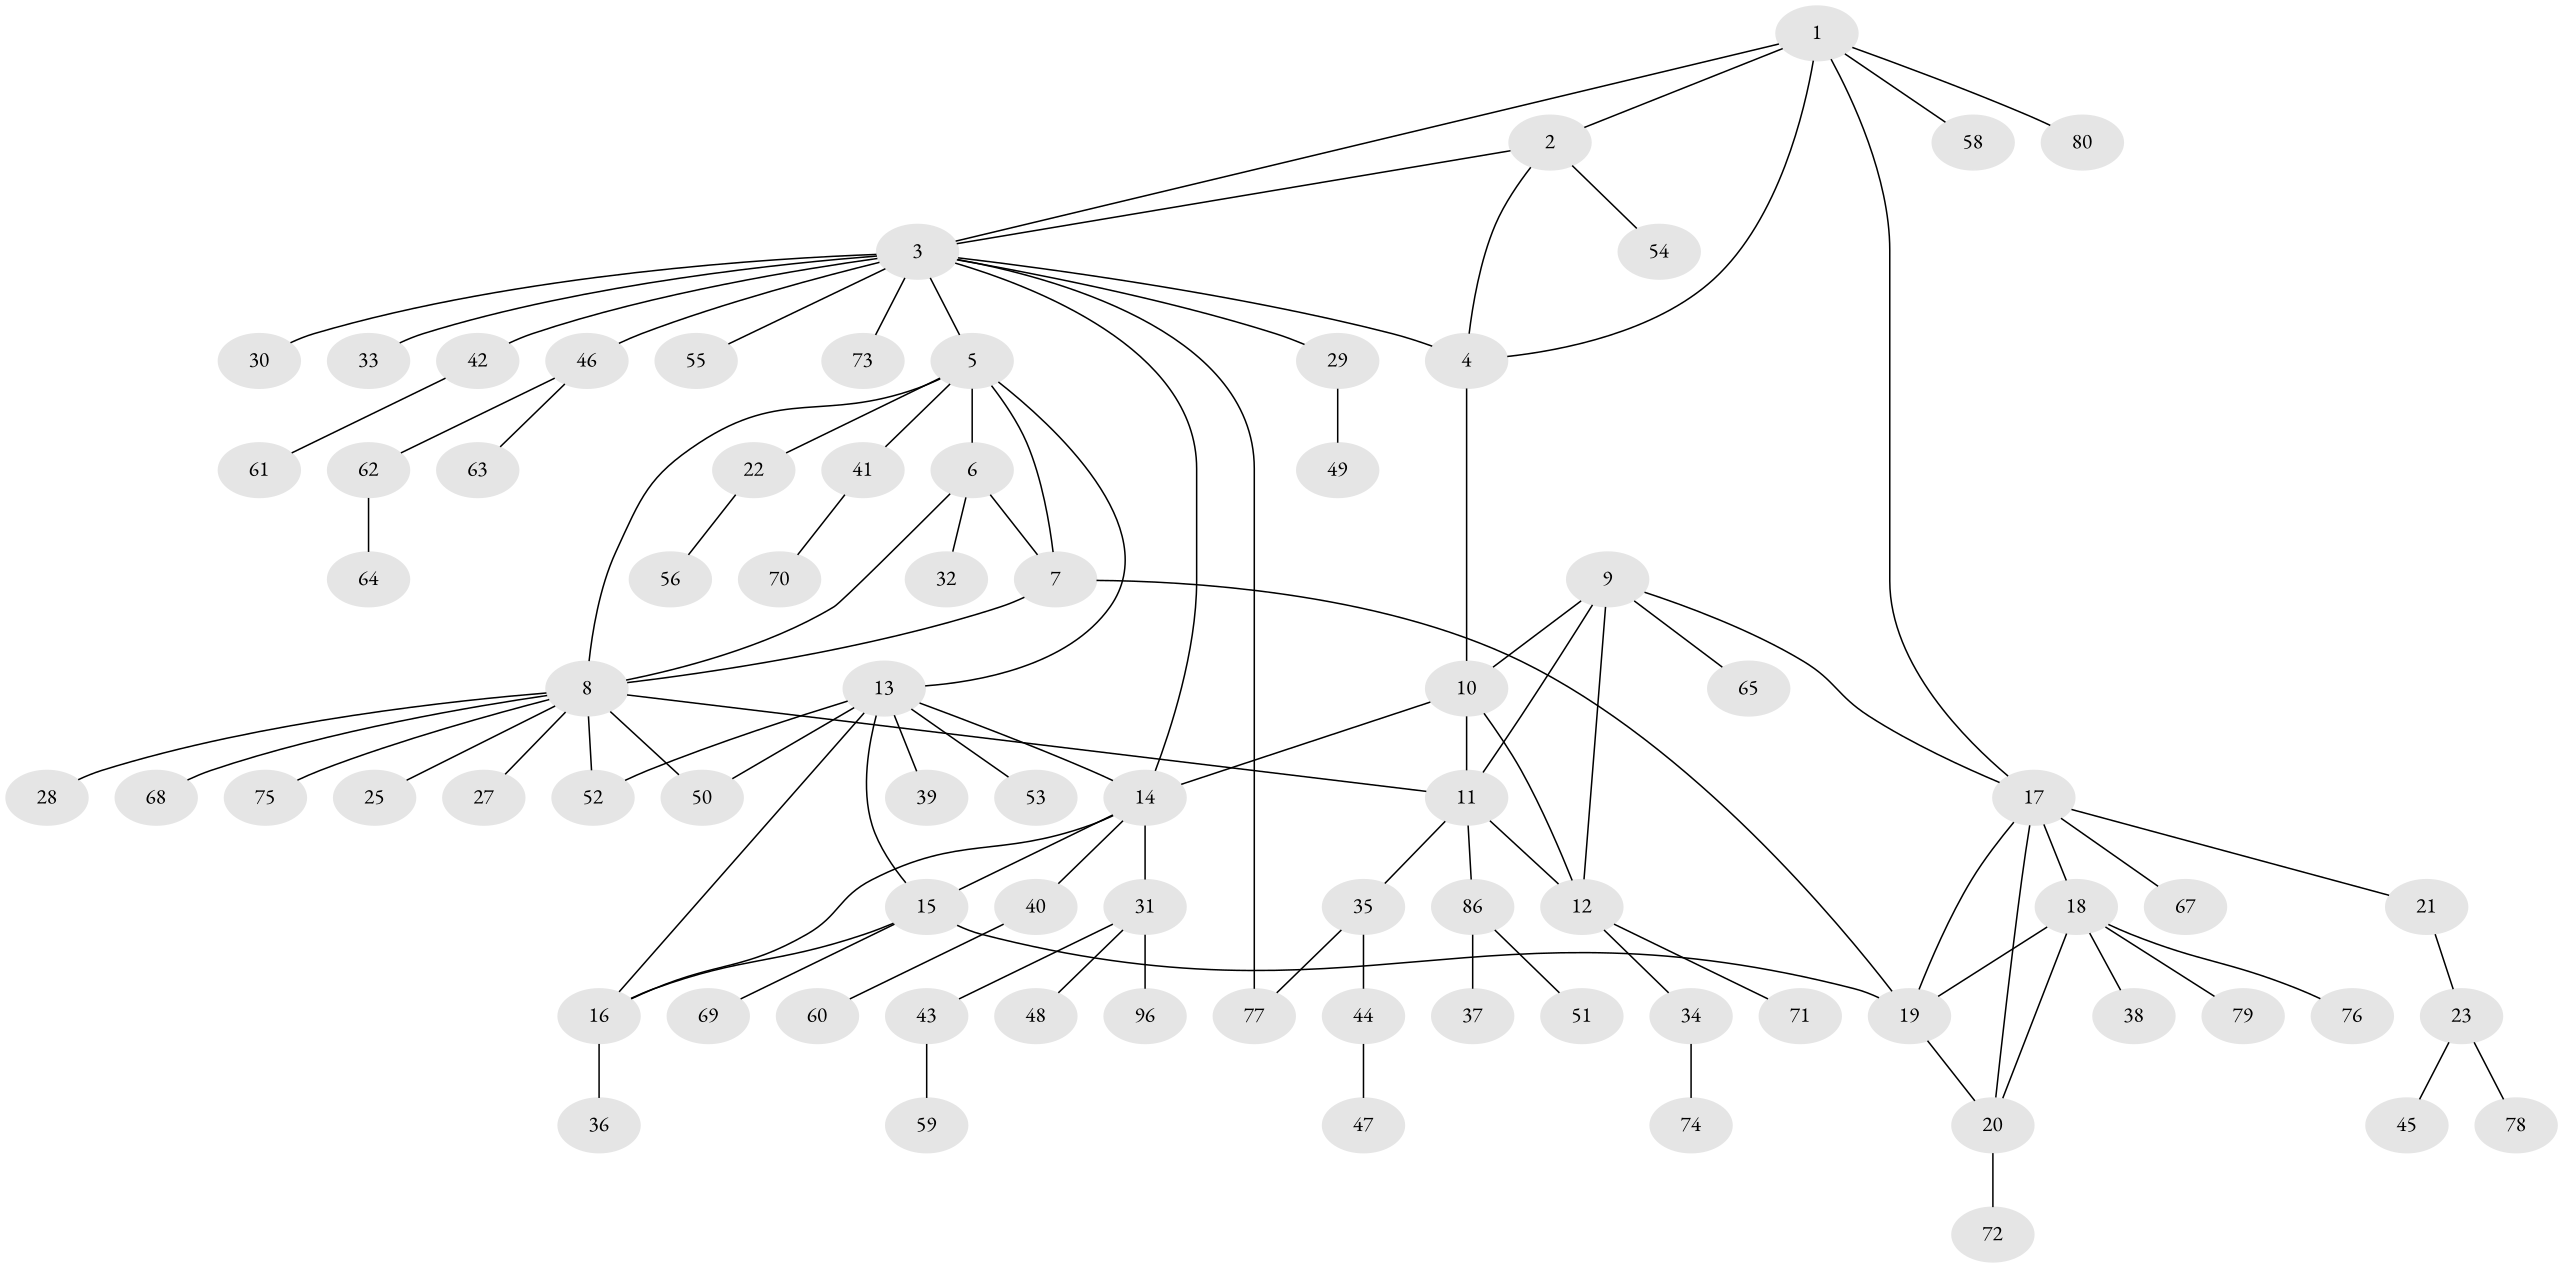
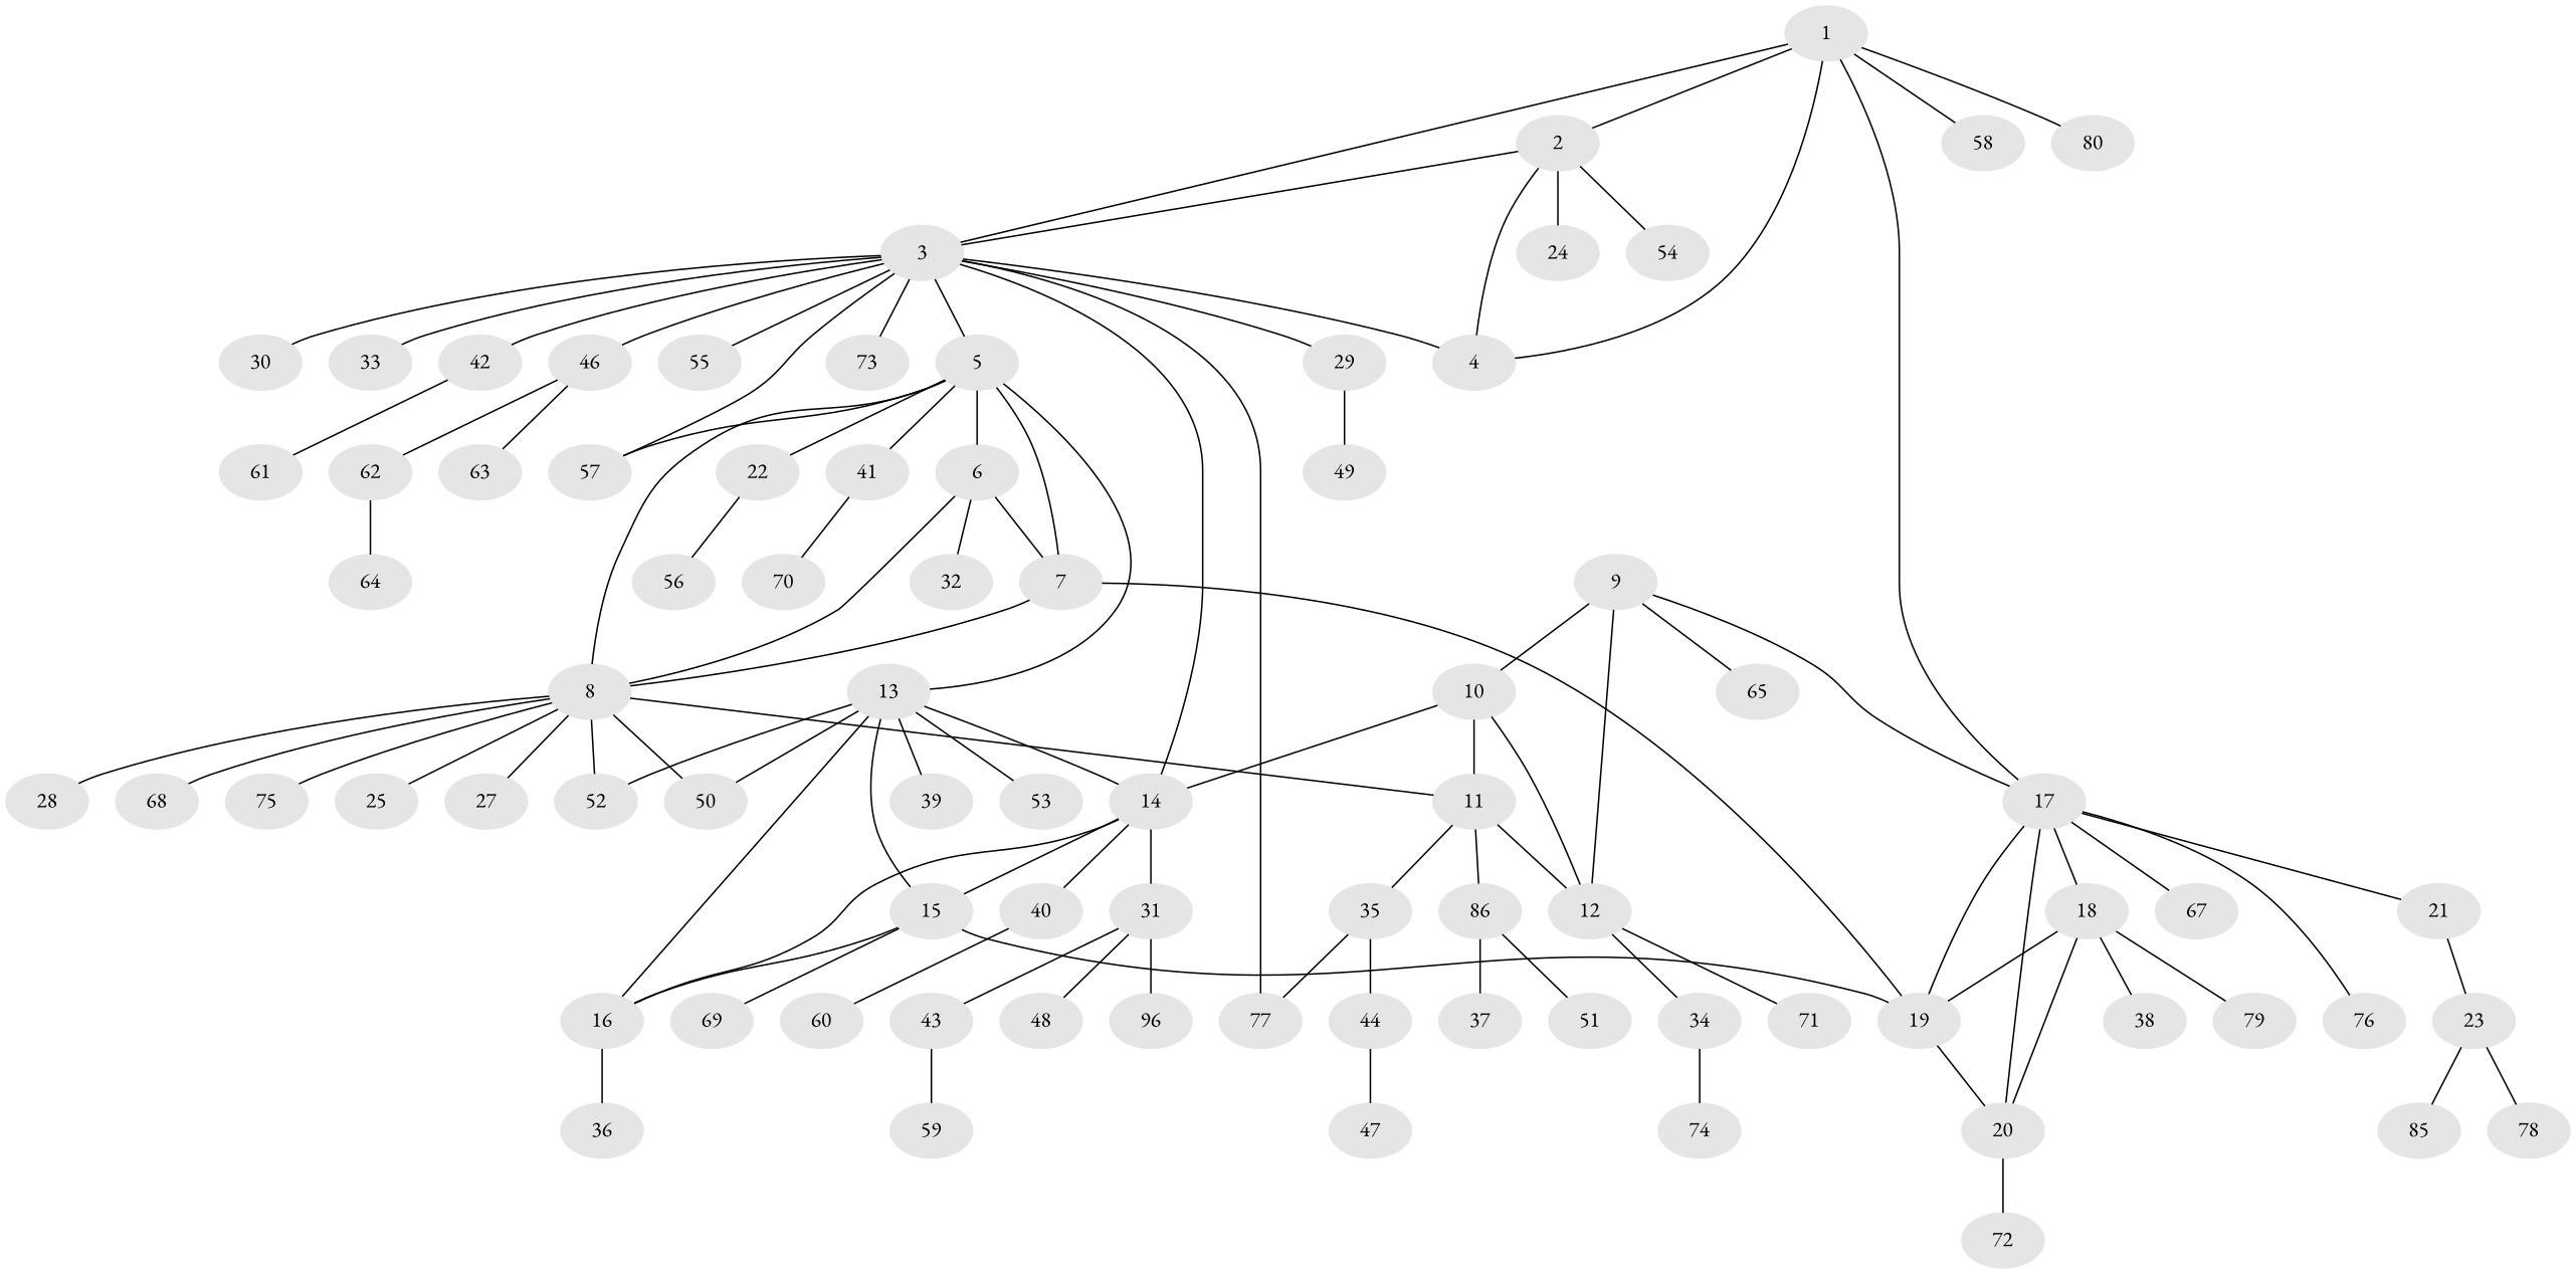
  graph {
    fontname="EB Garamond"
    node [color=gray90 fontname="EB Garamond" style=filled]
    edge [fontname="EB Garamond"]
    1
    2
    3
    4
    17
    58
    80
+   24
    54
    5
    14
    29
    30
    33
    42
    46
    55
+   57
    73
    77
    10
    19
    18
    20
    21
    67
    6
    7
    8
    13
    22
    41
    15
    16
    31
    40
    49
    61
    62
    63
    11
    12
    32
    25
    27
    28
    50
    52
    68
    75
    39
    53
    56
    70
    n55 [label=86]
    35
    9
    65
    34
    71
    37
    51
    44
    74
    69
    36
    43
    48
    n69 [label=96]
    38
    76
    79
    72
    23
-   45
+   45 [label=85]
    78
    60
    59
    47
    64
    1 -- 2
    1 -- 3
    1 -- 4
    1 -- 17
    1 -- 58
    1 -- 80
    2 -- 3
    2 -- 4
+   2 -- 24
    2 -- 54
    3 -- 4
    3 -- 5
    3 -- 14
    3 -- 29
    3 -- 30
    3 -- 33
    3 -- 42
    3 -- 46
    3 -- 55
+   3 -- 57
    3 -- 73
    3 -- 77
-   4 -- 10
    17 -- 19
    17 -- 18
    17 -- 20
    17 -- 21
    17 -- 67
+   5 -- 57
    5 -- 6
    5 -- 7
    5 -- 8
    5 -- 13
    5 -- 22
    5 -- 41
    14 -- 15
    14 -- 16
    14 -- 31
    14 -- 40
    29 -- 49
    42 -- 61
    46 -- 62
    46 -- 63
    10 -- 14
    10 -- 11
    10 -- 12
    19 -- 20
    18 -- 19
    18 -- 20
    18 -- 38
-   18 -- 76
+   17 -- 76
    18 -- 79
    20 -- 72
    21 -- 23
    6 -- 7
    6 -- 8
    6 -- 32
    7 -- 19
    7 -- 8
    8 -- 11
    8 -- 25
    8 -- 27
    8 -- 28
    8 -- 50
    8 -- 52
    8 -- 68
    8 -- 75
    13 -- 14
    13 -- 15
    13 -- 16
    13 -- 50
    13 -- 52
    13 -- 39
    13 -- 53
    22 -- 56
    41 -- 70
    15 -- 19
    15 -- 16
    15 -- 69
    16 -- 36
    31 -- 43
    31 -- 48
    31 -- n69
    40 -- 60
    62 -- 64
    11 -- 12
    11 -- n55
    11 -- 35
    12 -- 34
    12 -- 71
    n55 -- 37
    n55 -- 51
    35 -- 77
    35 -- 44
    9 -- 17
    9 -- 10
-   9 -- 11
    9 -- 12
    9 -- 65
    34 -- 74
    44 -- 47
    43 -- 59
    23 -- 45
    23 -- 78
  }
